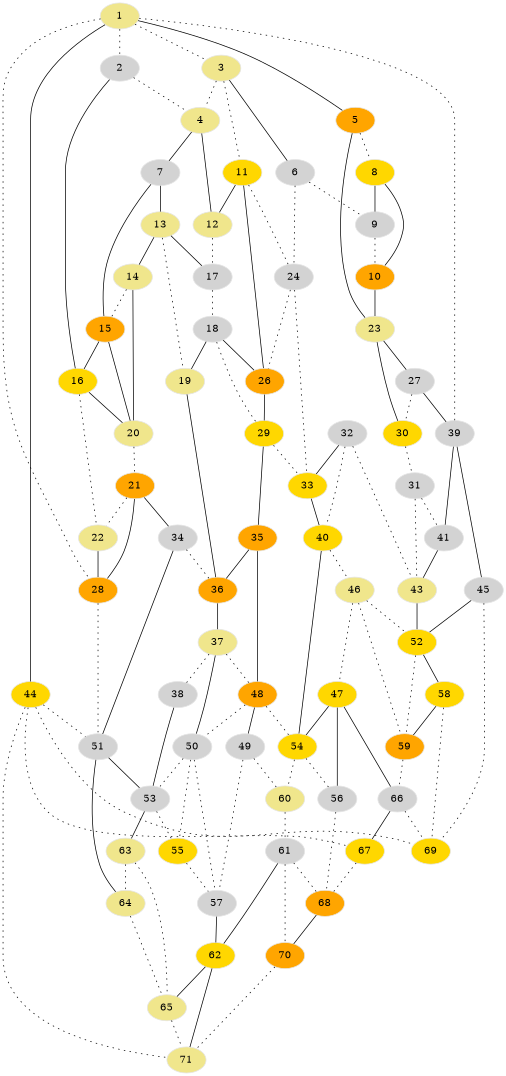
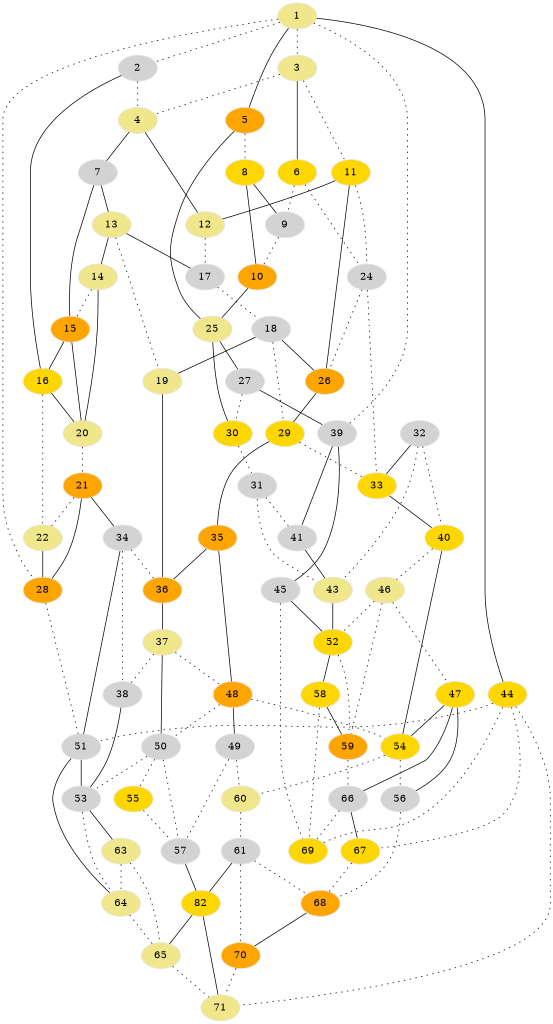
  graph {
    fontname="DejaVu Serif"
    node [color=gray90 fillcolor=lightgrey fontname="DejaVu Serif" style=filled]
    edge [fontname="DejaVu Serif" style=dotted weight=1.0]
    1 [fillcolor=khaki]
    2
    3 [fillcolor=khaki]
    5 [fillcolor=orange]
    28 [fillcolor=orange]
    39
    44 [fillcolor=gold]
    4 [fillcolor=khaki]
    16 [fillcolor=gold]
-   6
+   6 [fillcolor=gold]
    11 [fillcolor=gold]
    8 [fillcolor=gold]
-   25 [fillcolor=khaki label=23]
+   25 [fillcolor=khaki]
    51
    41
    45
    67 [fillcolor=gold]
    69 [fillcolor=gold]
    71 [fillcolor=khaki]
    7
    12 [fillcolor=khaki]
    20 [fillcolor=khaki]
    22 [fillcolor=khaki]
    9
    24
    26 [fillcolor=orange]
    13 [fillcolor=khaki]
    15 [fillcolor=orange]
    17
    10 [fillcolor=orange]
    30 [fillcolor=gold]
    27
    33 [fillcolor=gold]
    14 [fillcolor=khaki]
    19 [fillcolor=khaki]
    29 [fillcolor=gold]
    18
    36 [fillcolor=orange]
    21 [fillcolor=orange]
    35 [fillcolor=orange]
    37 [fillcolor=khaki]
    34
    38
    31
    32
    43 [fillcolor=khaki]
    40 [fillcolor=gold]
    53
    64 [fillcolor=khaki]
    48 [fillcolor=orange]
    52 [fillcolor=gold]
    46 [fillcolor=khaki]
    54 [fillcolor=gold]
    50
    49
    57
    55 [fillcolor=gold]
    63 [fillcolor=khaki]
    47 [fillcolor=gold]
    59 [fillcolor=orange]
    56
    60 [fillcolor=khaki]
    58 [fillcolor=gold]
    68 [fillcolor=orange]
    66
-   62 [fillcolor=gold]
+   62 [fillcolor=gold label=82]
    61
    65 [fillcolor=khaki]
    70 [fillcolor=orange]
    1 -- 2
    1 -- 3
    1 -- 5 [style=solid]
    1 -- 28
    1 -- 39
    1 -- 44 [style=solid weight=2.0]
    2 -- 4
    2 -- 16 [style=solid]
    3 -- 4
    3 -- 6 [style=solid]
    3 -- 11
    5 -- 8 [weight=2.0]
    5 -- 25 [style=solid]
    28 -- 51
    39 -- 41 [style=solid]
    39 -- 45 [style=solid]
    44 -- 51
    44 -- 67
    44 -- 69
    44 -- 71
    4 -- 7 [style=solid]
    4 -- 12 [style=solid]
    16 -- 20 [style=solid]
    16 -- 22
    6 -- 9 [weight=2.0]
    6 -- 24
    11 -- 12 [style=solid]
    11 -- 24
    11 -- 26 [style=solid]
    8 -- 9 [style=solid]
    8 -- 10 [style=solid]
    25 -- 30 [style=solid]
    25 -- 27 [style=solid]
    51 -- 53 [style=solid]
    51 -- 64 [style=solid]
    41 -- 43 [style=solid]
    45 -- 69
    45 -- 52 [style=solid]
    67 -- 68
    7 -- 13 [style=solid]
    7 -- 15 [style=solid]
    12 -- 17 [weight=2.0]
    20 -- 21
    22 -- 28 [style=solid]
    9 -- 10
    24 -- 26
    24 -- 33
    26 -- 29 [style=solid]
    13 -- 17 [style=solid]
    13 -- 14 [style=solid]
    13 -- 19
    15 -- 16 [style=solid]
    15 -- 20 [style=solid]
    17 -- 18
    10 -- 25 [style=solid]
    30 -- 31
    27 -- 39 [style=solid]
    27 -- 30
    33 -- 40 [style=solid]
    14 -- 20 [style=solid]
    14 -- 15
    19 -- 36 [style=solid]
    29 -- 33
    29 -- 35 [style=solid]
    18 -- 26 [style=solid]
    18 -- 19 [style=solid]
    18 -- 29
    36 -- 37 [style=solid]
    21 -- 28 [style=solid]
    21 -- 22
    21 -- 34 [style=solid]
    35 -- 36 [style=solid]
    35 -- 48 [style=solid]
    37 -- 38
    37 -- 48
    37 -- 50 [style=solid]
    34 -- 51 [style=solid]
    34 -- 36
+   34 -- 38
    38 -- 53 [style=solid]
    31 -- 41
    31 -- 43
    32 -- 33 [style=solid]
    32 -- 43
    32 -- 40
    43 -- 52 [style=solid weight=2.0]
    40 -- 46
    40 -- 54 [style=solid]
-   53 -- 55
+   53 -- 64
    53 -- 63 [style=solid]
    64 -- 65
    48 -- 54 [weight=2.0]
    48 -- 50
    48 -- 49 [style=solid]
    52 -- 59
    52 -- 58 [style=solid]
    46 -- 52
    46 -- 47
    46 -- 59
    54 -- 56
    54 -- 60
    50 -- 53
    50 -- 57
    50 -- 55 [weight=2.0]
    49 -- 57
    49 -- 60 [weight=2.0]
    57 -- 62 [style=solid]
    55 -- 57
    63 -- 64 [weight=2.0]
    63 -- 65
    47 -- 54 [style=solid]
    47 -- 56 [style=solid]
    47 -- 66 [style=solid]
    59 -- 66
    56 -- 68
    60 -- 61
    58 -- 69
    58 -- 59 [style=solid]
    68 -- 70 [style=solid]
    66 -- 67 [style=solid]
    66 -- 69
    62 -- 71 [style=solid]
    62 -- 65 [style=solid]
    61 -- 68
    61 -- 62 [style=solid]
    61 -- 70
    65 -- 71
    70 -- 71
  }
